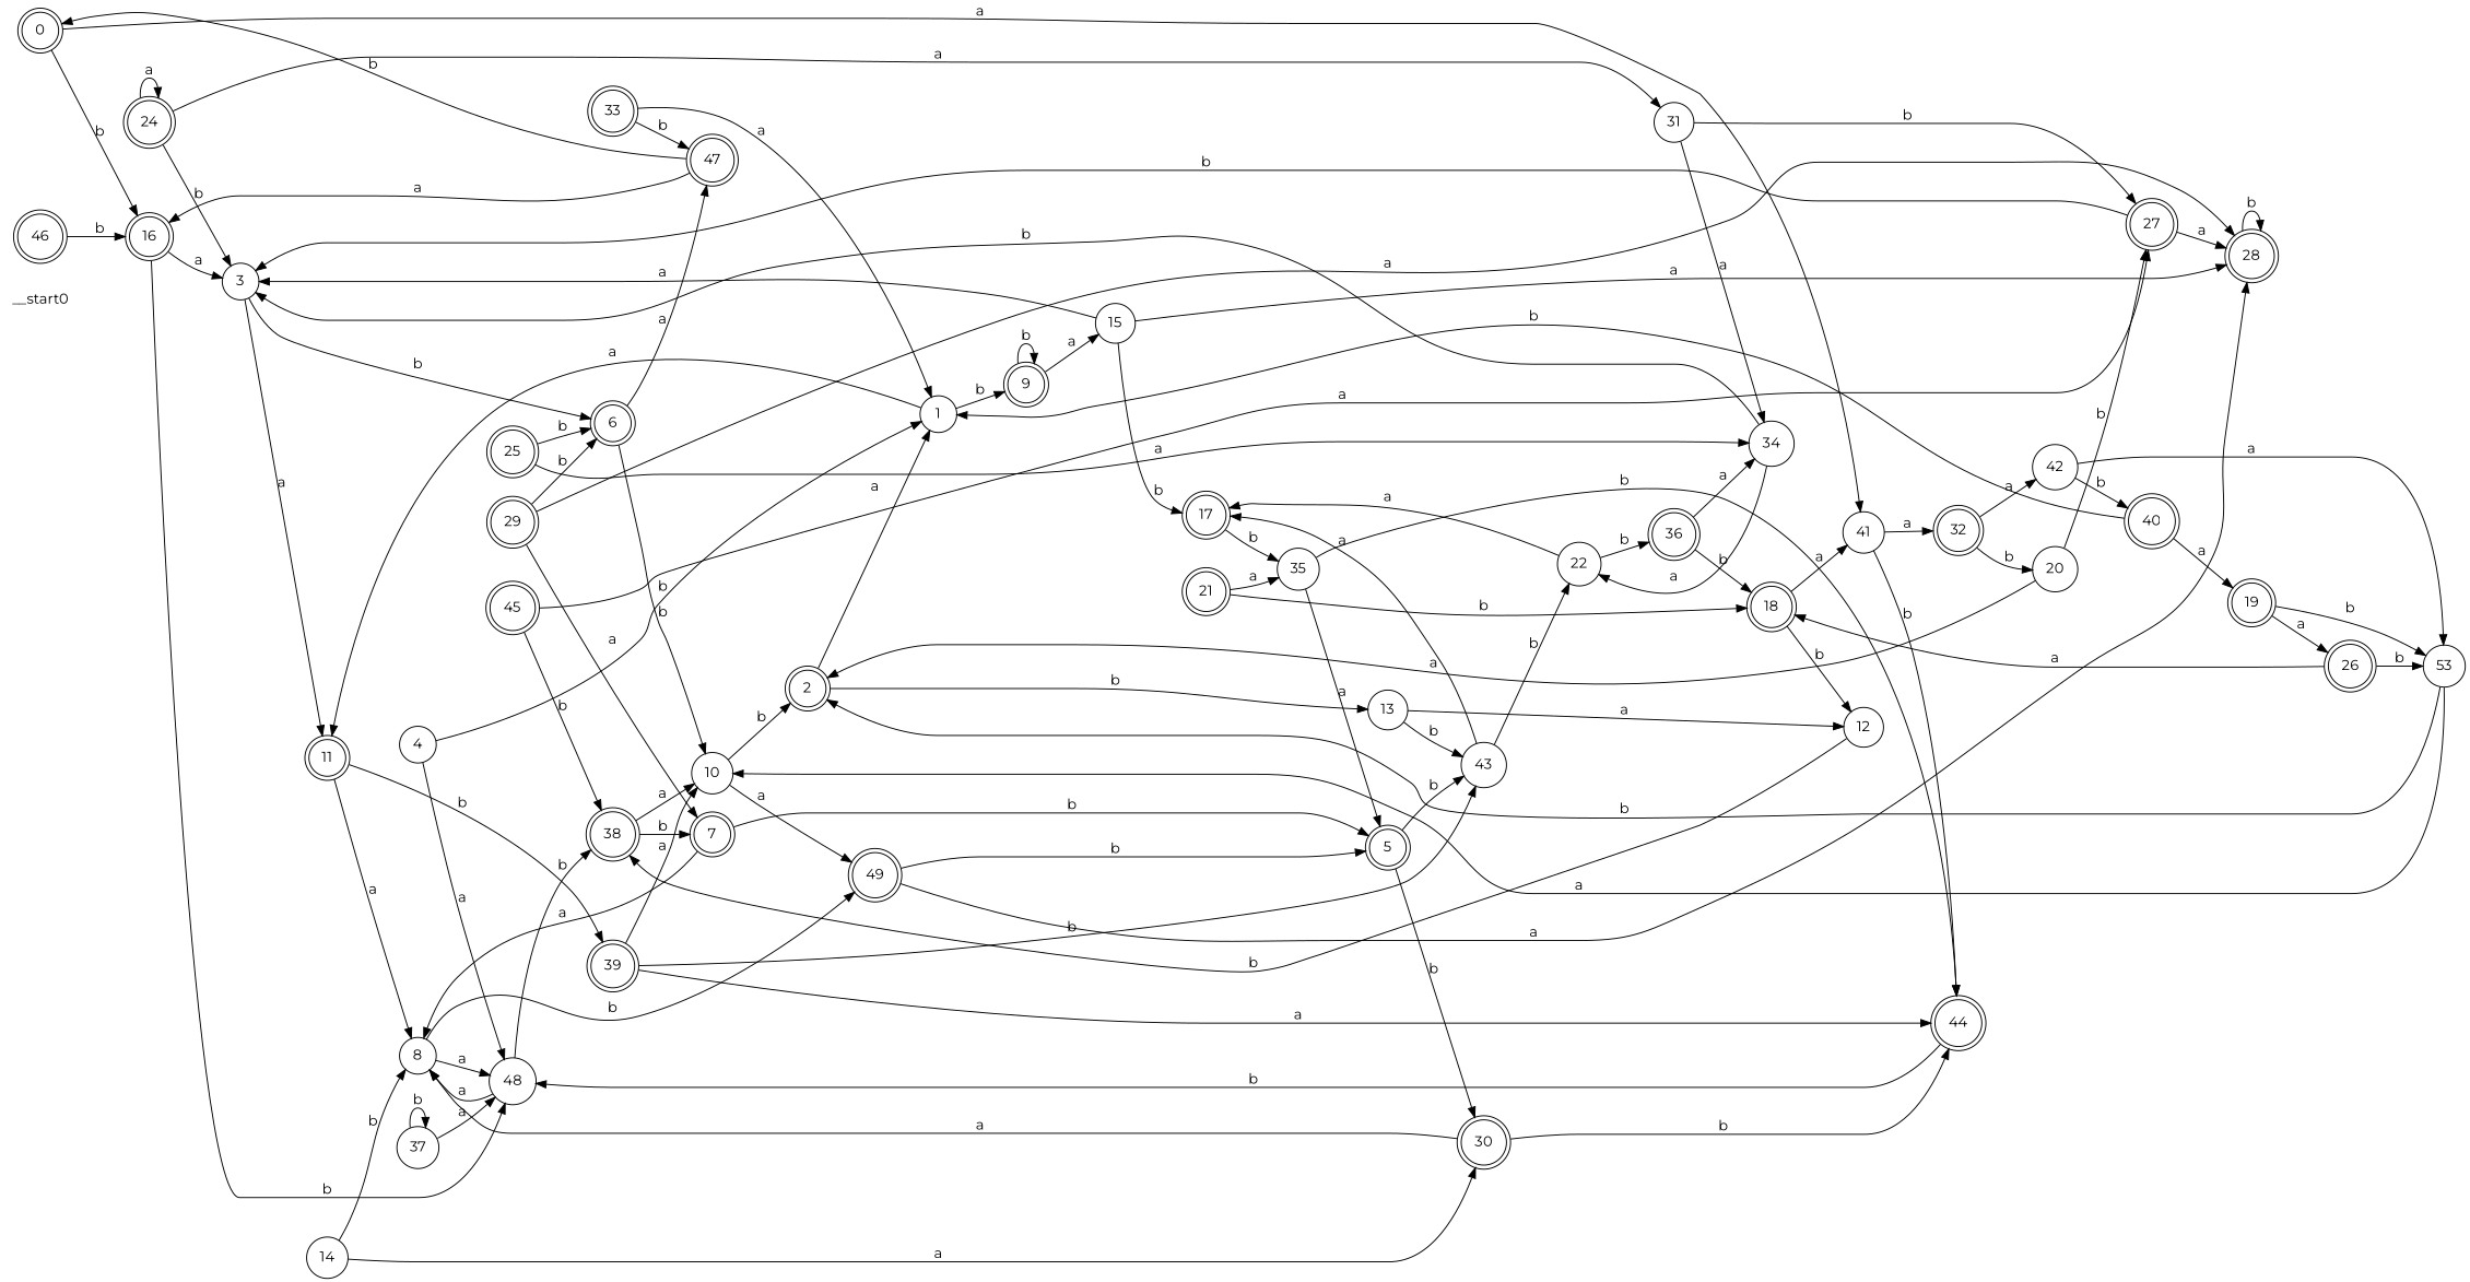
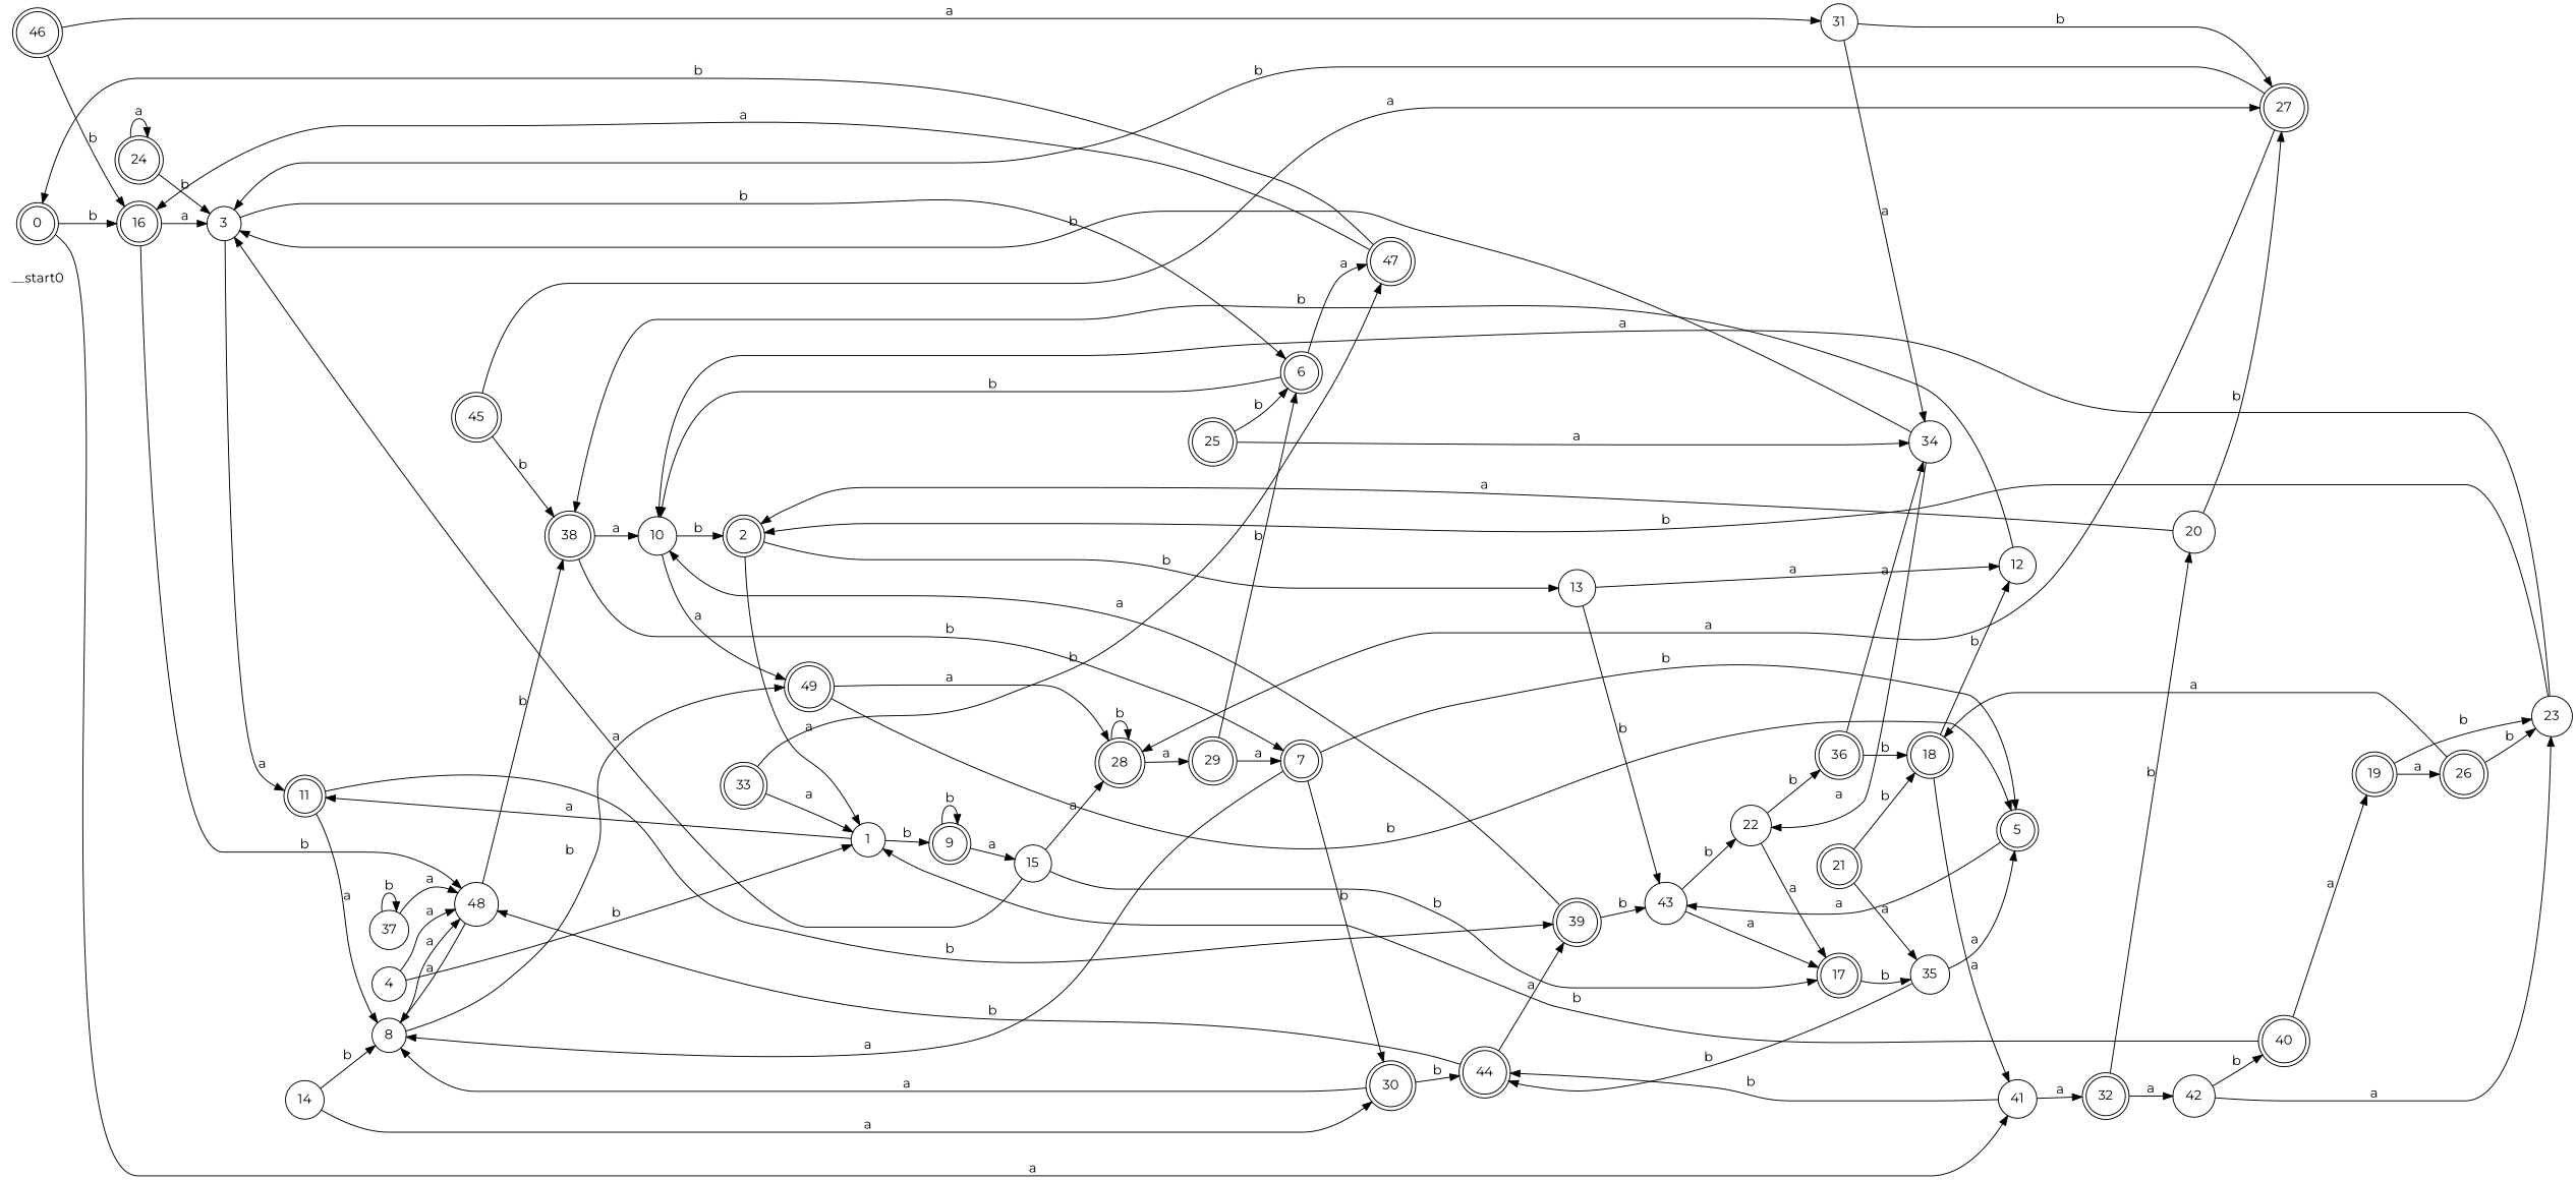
  digraph {
    fontname=Montserrat
    rankdir=LR
    node [fontname=Montserrat shape=doublecircle color=black fillcolor=white style="rounded,filled"]
    edge [fontname=Montserrat]
    __start0 [shape=none color="" fillcolor="" style=""]
    n2 [label=0]
    n3 [label=16]
    n4 [label=41 shape=circle style=filled]
    n5 [label=3 shape=circle style=filled]
    n6 [label=48 shape=circle style=filled]
    n7 [label=44]
    n8 [label=32]
    n9 [label=1 shape=circle style=filled]
    n10 [label=9]
    n11 [label=11]
    n12 [label=15 shape=circle style=filled]
    n13 [label=8 shape=circle style=filled]
    n14 [label=39]
    n15 [label=2]
    n16 [label=13 shape=circle style=filled]
    n17 [label=43 shape=circle style=filled]
    n18 [label=12 shape=circle style=filled]
    n19 [label=6]
    n20 [label=10 shape=circle style=filled]
    n21 [label=47]
    n22 [label=4 shape=circle style=filled]
    n23 [label=38]
    n24 [label=5]
    n25 [label=30]
    n26 [label=17]
    n27 [label=22 shape=circle style=filled]
    n28 [label=49]
    n29 [label=7]
    n30 [label=28]
    n31 [label=29]
    n32 [label=14 shape=circle style=filled]
    n33 [label=35 shape=circle style=filled]
    n34 [label=18]
    n35 [label=19]
-   n36 [label=53 shape=circle style=filled]
+   n36 [label=23 shape=circle style=filled]
    n37 [label=26]
    n38 [label=20 shape=circle]
    n39 [label=27]
    n40 [label=21]
    n41 [label=36]
    n42 [label=34 shape=circle]
    n43 [label=24]
    n44 [label=25]
    n45 [label=31 shape=circle style=filled]
    n46 [label=42 shape=circle style=filled]
    n47 [label=40]
    n48 [label=33]
    n49 [label=37 shape=circle style=filled]
    n50 [label=45]
    n51 [label=46]
    n2 -> n3 [label=b]
    n2 -> n4 [label=a]
    n3 -> n5 [label=a]
    n3 -> n6 [label=b]
    n4 -> n7 [label=b]
    n4 -> n8 [label=a]
    n5 -> n11 [label=a]
    n5 -> n19 [label=b]
    n6 -> n13 [label=a]
    n6 -> n23 [label=b]
    n7 -> n6 [label=b]
-   n14 -> n7 [label=a]
+   n7 -> n14 [label=a]
    n8 -> n38 [label=b]
    n8 -> n46 [label=a]
    n9 -> n10 [label=b]
    n9 -> n11 [label=a]
    n10 -> n10 [label=b]
    n10 -> n12 [label=a]
    n11 -> n13 [label=a]
    n11 -> n14 [label=b]
    n12 -> n5 [label=a]
    n12 -> n26 [label=b]
    n12 -> n30 [label=a]
    n13 -> n6 [label=a]
    n13 -> n28 [label=b]
    n14 -> n17 [label=b]
    n14 -> n20 [label=a]
    n15 -> n9 [label=a]
    n15 -> n16 [label=b]
    n16 -> n17 [label=b]
    n16 -> n18 [label=a]
    n17 -> n26 [label=a]
    n17 -> n27 [label=b]
    n18 -> n23 [label=b]
    n19 -> n20 [label=b]
    n19 -> n21 [label=a]
    n20 -> n15 [label=b]
    n20 -> n28 [label=a]
    n21 -> n2 [label=b]
    n21 -> n3 [label=a]
    n22 -> n6 [label=a]
    n22 -> n9 [label=b]
    n23 -> n20 [label=a]
    n23 -> n29 [label=b]
-   n24 -> n17 [label=b]
-   n24 -> n25 [label=b]
+   n24 -> n17 [label=a]
+   n29 -> n25 [label=b]
    n25 -> n7 [label=b]
    n25 -> n13 [label=a]
    n26 -> n33 [label=b]
    n27 -> n26 [label=a]
    n27 -> n41 [label=b]
    n28 -> n24 [label=b]
    n28 -> n30 [label=a]
    n29 -> n13 [label=a]
    n29 -> n24 [label=b]
    n30 -> n30 [label=b]
-   n31 -> n30 [label=a]
+   n30 -> n31 [label=a]
    n31 -> n19 [label=b]
    n31 -> n29 [label=a]
    n32 -> n13 [label=b]
    n32 -> n25 [label=a]
    n33 -> n7 [label=b]
    n33 -> n24 [label=a]
    n34 -> n4 [label=a]
    n34 -> n18 [label=b]
    n35 -> n36 [label=b]
    n35 -> n37 [label=a]
    n36 -> n15 [label=b]
    n36 -> n20 [label=a]
    n37 -> n34 [label=a]
    n37 -> n36 [label=b]
    n38 -> n15 [label=a]
    n38 -> n39 [label=b]
    n39 -> n5 [label=b]
    n39 -> n30 [label=a]
    n40 -> n33 [label=a]
    n40 -> n34 [label=b]
    n41 -> n34 [label=b]
    n41 -> n42 [label=a]
    n42 -> n5 [label=b]
    n42 -> n27 [label=a]
    n43 -> n5 [label=b]
    n43 -> n43 [label=a]
    n44 -> n19 [label=b]
    n44 -> n42 [label=a]
    n45 -> n39 [label=b]
    n45 -> n42 [label=a]
    n46 -> n36 [label=a]
    n46 -> n47 [label=b]
    n47 -> n9 [label=b]
    n47 -> n35 [label=a]
    n48 -> n9 [label=a]
    n48 -> n21 [label=b]
    n49 -> n6 [label=a]
    n49 -> n49 [label=b]
    n50 -> n23 [label=b]
    n50 -> n39 [label=a]
    n51 -> n3 [label=b]
-   n43 -> n45 [label=a]
+   n51 -> n45 [label=a]
  }
